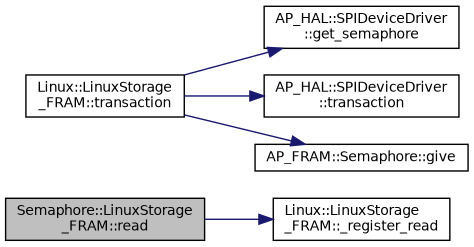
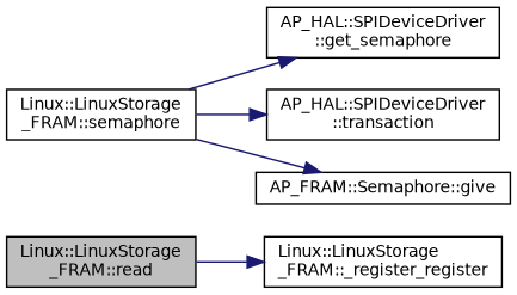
  digraph {
    rankdir=LR
    node [color=black fillcolor=white fontname=Helvetica fontsize=10 shape=record style=filled]
    edge [color=midnightblue fontname=Helvetica fontsize=10 labelfontname=Helvetica labelfontsize=10 style=solid]
-   n1 [fillcolor=grey75 fontcolor=black height=0.2 label="Semaphore::LinuxStorage\l_FRAM::read" width=0.4]
-   n2 [height=0.2 label="Linux::LinuxStorage\l_FRAM::_register_read" width=0.4]
-   n3 [height=0.2 label="Linux::LinuxStorage\l_FRAM::transaction" width=0.4]
+   n1 [fillcolor=grey75 fontcolor=black height=0.2 label="Linux::LinuxStorage\l_FRAM::read" width=0.4]
+   n2 [height=0.2 label="Linux::LinuxStorage\l_FRAM::_register_register" width=0.4]
+   n3 [height=0.2 label="Linux::LinuxStorage\l_FRAM::semaphore" width=0.4]
    n4 [height=0.2 label="AP_HAL::SPIDeviceDriver\l::get_semaphore" width=0.4]
    n5 [height=0.2 label="AP_HAL::SPIDeviceDriver\l::transaction" width=0.4]
    n6 [height=0.2 label="AP_FRAM::Semaphore::give" width=0.4]
    n1 -> n2
    n3 -> n4
    n3 -> n5
    n3 -> n6
  }
